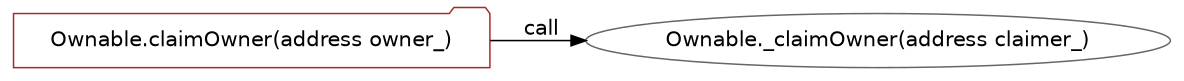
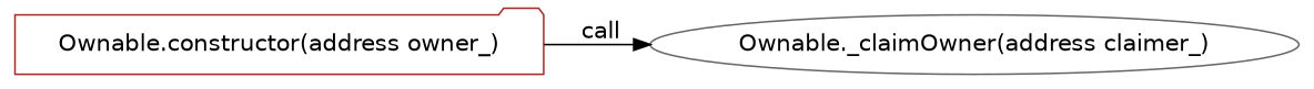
  digraph {
    rankdir=LR
    fontname="DejaVu Sans"
    node [fontname="DejaVu Sans"]
-   "Ownable.constructor(address owner_)" [height=0.5 width=4.4029 color=brown shape=folder label="Ownable.claimOwner(address owner_)"]
+   "Ownable.constructor(address owner_)" [height=0.5 width=4.4029 color=brown shape=folder]
    "Ownable._claimOwner(address claimer_)" [height=0.5 width=4.7901 color=gray40 shape=ellipse]
    "Ownable.constructor(address owner_)" -> "Ownable._claimOwner(address claimer_)" [label=" call" fontname="DejaVu Sans"]
  }
